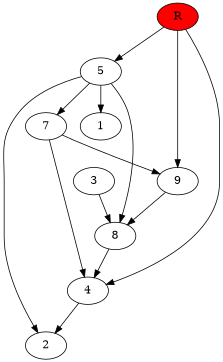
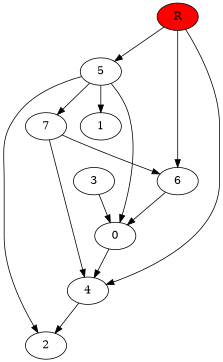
  digraph {
    3
-   8
+   8 [label=0]
    4
    2
    5
    1
    7
-   6 [label=9]
+   6
    R [fillcolor="#ff0000" style=filled]
    3 -> 8
    8 -> 4
    4 -> 2
    5 -> 8
    5 -> 2
    5 -> 1
    5 -> 7
    7 -> 4
    7 -> 6
    6 -> 8
    R -> 4
    R -> 5
    R -> 6
  }
